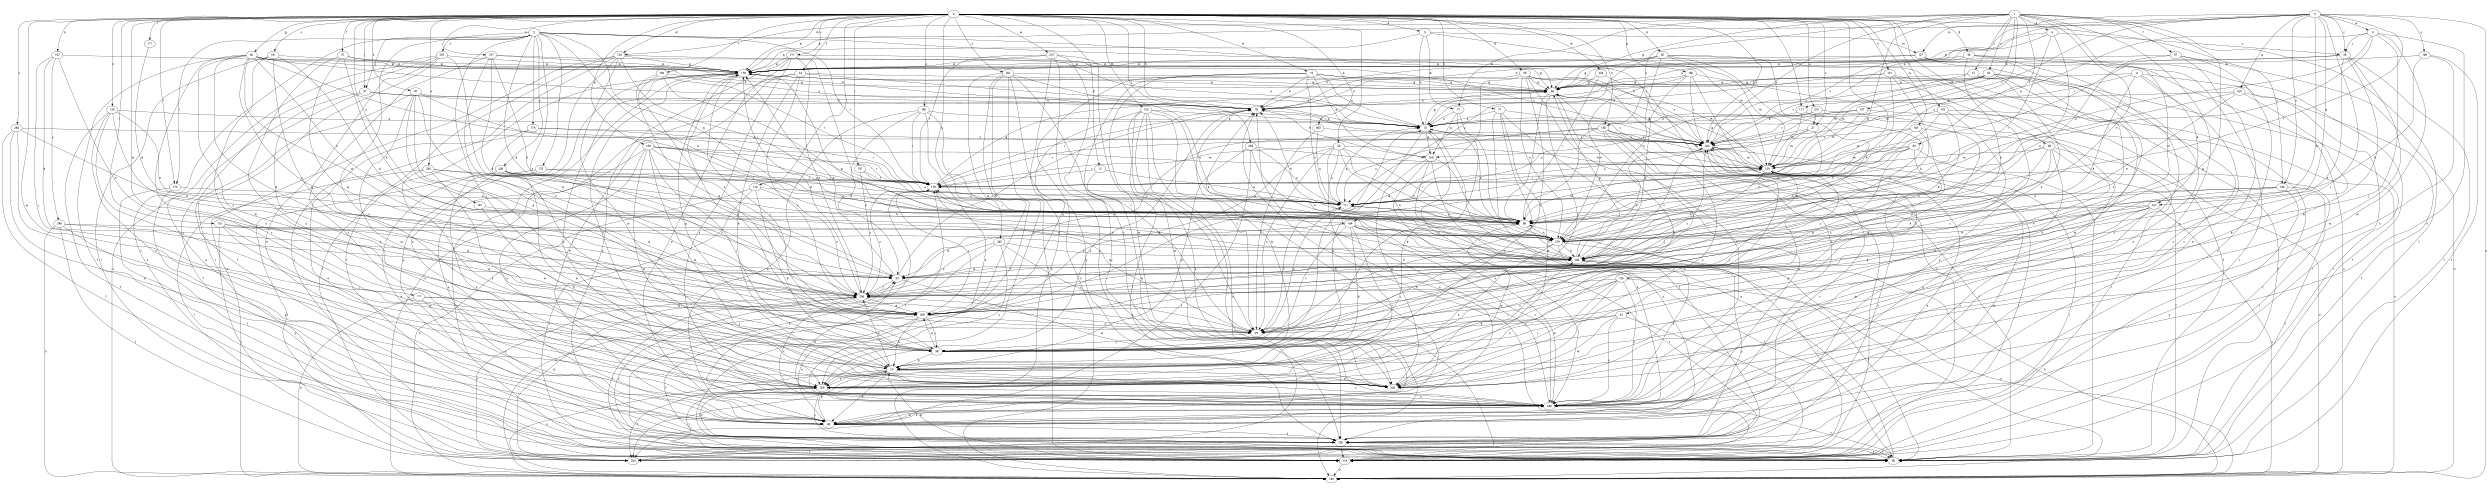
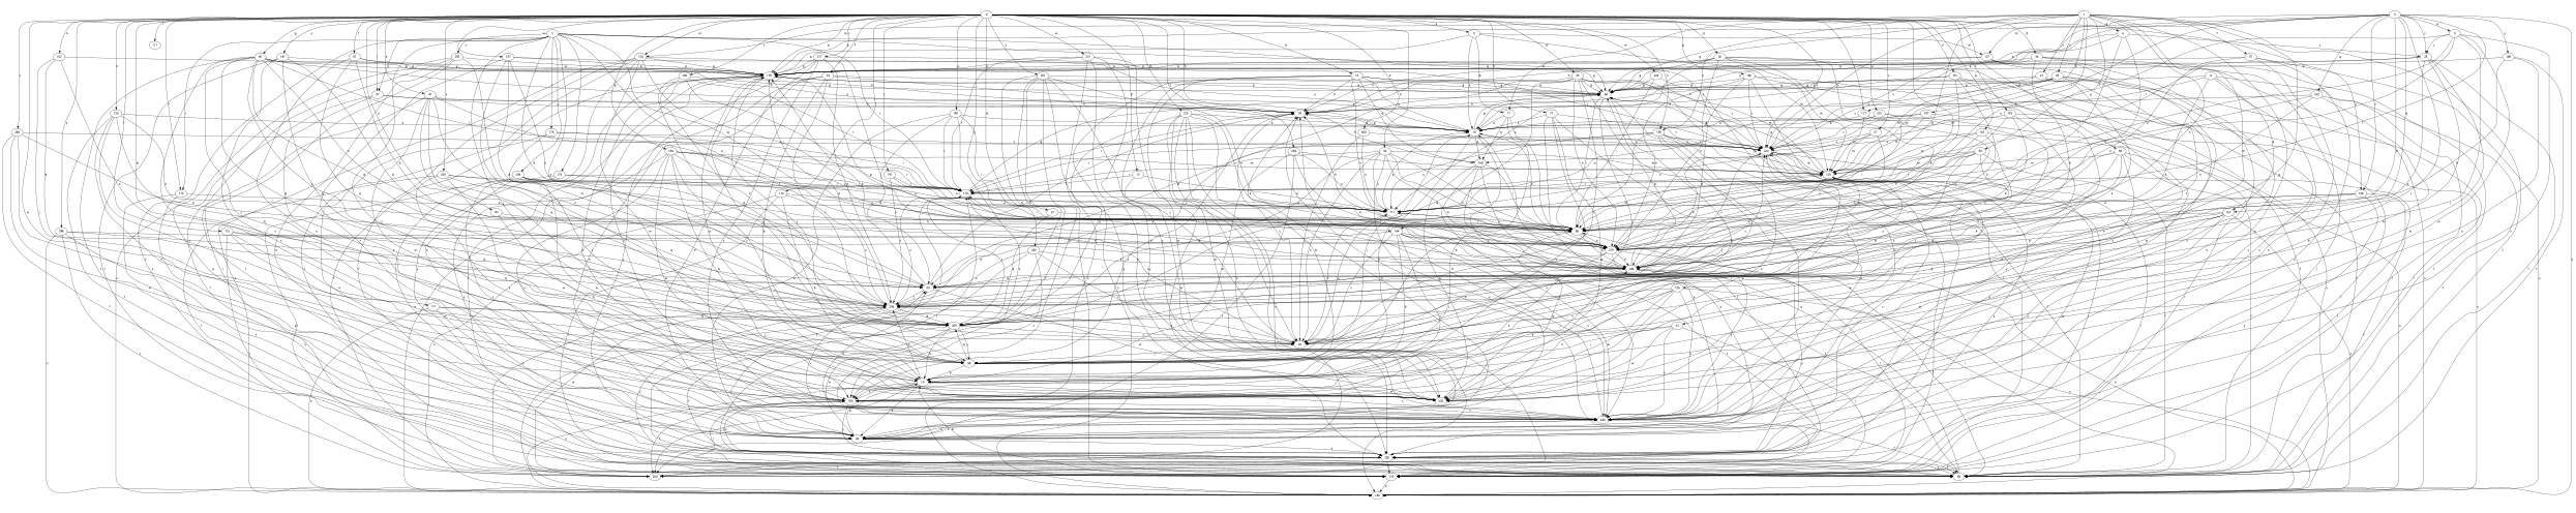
  strict digraph {
    fontname=Roboto
    node [fontname=Roboto]
    edge [fontname=Roboto]
    0
    5
    12
    15
    21
    30
    34
    35
+   37
    38
    47
    51
    52
    54
    60
    77
    78
    88
    97
    n20 [label=600]
    102
    110
    111
    115
    117
    120
    124
    131
    135
    137
    138
    142
    145
    146
    156
    158
    159
    163
    170
    181
    192
    196
    197
    201
    n45 [label=284]
    217
    220
    221
    224
    227
    230
    238
    243
    248
    251
    254
    17
    10
    127
    129
    211
    178
    68
    139
    149
    168
    250
    58
    108
    n70 [label=256]
    118
    240
    39
    29
    n75 [label=269]
    49
    189
    19
    98
    200
    1
    6
    25
    27
    55
    57
    61
    107
    126
    164
    28
    2
    175
    176
    249
    255
    3
    9
    148
    165
    167
    4
    0 -> 5 [label=a]
    0 -> 12 [label=b]
    0 -> 15 [label=b]
    0 -> 21 [label=c]
    0 -> 30 [label=d]
    0 -> 34 [label=d]
    0 -> 35 [label=d]
+   0 -> 37 [label=d]
    0 -> 38 [label=d]
    0 -> 47 [label=e]
    0 -> 51 [label=f]
    0 -> 52 [label=f]
    0 -> 54 [label=f]
    0 -> 60 [label=g]
    0 -> 77 [label=h]
    0 -> 78 [label=h]
    0 -> 88 [label=i]
    0 -> 97 [label=j]
    0 -> n20 [label=k]
    0 -> 102 [label=k]
    0 -> 110 [label=l]
    0 -> 111 [label=l]
    0 -> 115 [label=l]
    0 -> 117 [label=l]
    0 -> 120 [label=m]
    0 -> 124 [label=m]
    0 -> 131 [label=n]
    0 -> 135 [label=n]
    0 -> 137 [label=n]
    0 -> 138 [label=n]
    0 -> 142 [label=o]
    0 -> 145 [label=o]
    0 -> 146 [label=o]
    0 -> 156 [label=p]
    0 -> 158 [label=p]
    0 -> 159 [label=p]
    0 -> 163 [label=q]
    0 -> 170 [label=r]
    0 -> 181 [label=s]
    0 -> 192 [label=t]
    0 -> 196 [label=t]
    0 -> 197 [label=t]
    0 -> 201 [label=u]
    0 -> n45 [label=v]
    0 -> 217 [label=v]
    0 -> 220 [label=v]
    0 -> 221 [label=w]
    0 -> 224 [label=w]
    0 -> 227 [label=w]
    0 -> 230 [label=w]
    0 -> 238 [label=x]
    0 -> 243 [label=y]
-   102 -> 248 [label=y]
+   0 -> 248 [label=y]
    0 -> 251 [label=z]
    0 -> 254 [label=z]
    5 -> 159 [label=p]
    5 -> 17 [label=b]
    5 -> 10 [label=a]
    5 -> 127 [label=m]
    5 -> 129 [label=m]
    12 -> 230 [label=w]
    12 -> 211 [label=u]
    12 -> 178 [label=r]
    15 -> 78 [label=h]
    15 -> 230 [label=w]
    15 -> 10 [label=a]
    15 -> 129 [label=m]
    15 -> 68 [label=g]
    15 -> 139 [label=n]
    15 -> 149 [label=o]
    15 -> 168 [label=q]
    15 -> 250 [label=y]
    21 -> 220 [label=v]
    21 -> 129 [label=m]
    21 -> 211 [label=u]
    21 -> 139 [label=n]
    30 -> 159 [label=p]
    30 -> 129 [label=m]
    30 -> 211 [label=u]
    30 -> 68 [label=g]
    30 -> 139 [label=n]
    30 -> 58 [label=f]
    30 -> 108 [label=k]
    30 -> n70 [label=z]
    34 -> 159 [label=p]
    34 -> 220 [label=v]
    34 -> 58 [label=f]
    34 -> 108 [label=k]
    34 -> 118 [label=l]
    34 -> 240 [label=x]
    35 -> 78 [label=h]
    35 -> 220 [label=v]
    35 -> 68 [label=g]
    35 -> 139 [label=n]
    35 -> 118 [label=l]
    35 -> 240 [label=x]
-   111 -> 39 [label=d]
+   35 -> 39 [label=d]
    35 -> 29 [label=c]
    35 -> n75 [label=q]
+   37 -> 88 [label=i]
+   37 -> n75 [label=q]
    38 -> 129 [label=m]
    38 -> 139 [label=n]
    38 -> 149 [label=o]
    38 -> 58 [label=f]
    38 -> 39 [label=d]
    38 -> n75 [label=q]
    38 -> 49 [label=e]
    47 -> 78 [label=h]
    47 -> 88 [label=i]
    47 -> 230 [label=w]
    47 -> 58 [label=f]
    47 -> n70 [label=z]
    47 -> 29 [label=c]
    47 -> n75 [label=q]
    51 -> 78 [label=h]
    51 -> 159 [label=p]
    51 -> 108 [label=k]
    51 -> n75 [label=q]
    51 -> 189 [label=s]
    52 -> 88 [label=i]
    52 -> 129 [label=m]
    52 -> 211 [label=u]
    52 -> 178 [label=r]
    52 -> 139 [label=n]
    52 -> 108 [label=k]
    52 -> 29 [label=c]
    52 -> n75 [label=q]
    52 -> 49 [label=e]
    54 -> 10 [label=a]
    54 -> 68 [label=g]
    54 -> 149 [label=o]
    54 -> 29 [label=c]
    54 -> 49 [label=e]
    54 -> 19 [label=b]
    60 -> 78 [label=h]
    60 -> 159 [label=p]
    60 -> 10 [label=a]
    60 -> 178 [label=r]
    60 -> 139 [label=n]
    60 -> 58 [label=f]
    60 -> n70 [label=z]
    60 -> 39 [label=d]
    60 -> n75 [label=q]
    60 -> 189 [label=s]
    60 -> 19 [label=b]
    77 -> 88 [label=i]
    77 -> 220 [label=v]
    77 -> 230 [label=w]
    77 -> 10 [label=a]
    77 -> 49 [label=e]
    77 -> 189 [label=s]
    78 -> 10 [label=a]
    78 -> 178 [label=r]
    78 -> 189 [label=s]
    78 -> 19 [label=b]
    88 -> 78 [label=h]
    88 -> 230 [label=w]
    88 -> 10 [label=a]
    88 -> 129 [label=m]
    88 -> 211 [label=u]
    88 -> 178 [label=r]
    88 -> 139 [label=n]
    88 -> 108 [label=k]
    97 -> 78 [label=h]
    97 -> 129 [label=m]
    97 -> 49 [label=e]
    97 -> 189 [label=s]
    n20 -> 220 [label=v]
    n20 -> 211 [label=u]
    n20 -> 29 [label=c]
    102 -> 159 [label=p]
    102 -> n70 [label=z]
    102 -> 39 [label=d]
    102 -> 98 [label=j]
    110 -> 211 [label=u]
    110 -> 149 [label=o]
    110 -> n70 [label=z]
    110 -> 118 [label=l]
    110 -> 19 [label=b]
    115 -> 230 [label=w]
    115 -> 139 [label=n]
    115 -> 118 [label=l]
    115 -> n75 [label=q]
    115 -> 98 [label=j]
    117 -> 10 [label=a]
    117 -> 129 [label=m]
    117 -> 98 [label=j]
    120 -> 230 [label=w]
    120 -> 10 [label=a]
    120 -> 149 [label=o]
    120 -> 108 [label=k]
    120 -> 118 [label=l]
    120 -> 29 [label=c]
    120 -> n75 [label=q]
    120 -> 49 [label=e]
    120 -> 200 [label=t]
    124 -> 88 [label=i]
    124 -> 159 [label=p]
    124 -> 220 [label=v]
    124 -> 230 [label=w]
    124 -> 149 [label=o]
    124 -> 58 [label=f]
    124 -> 118 [label=l]
    124 -> 49 [label=e]
    131 -> 88 [label=i]
    131 -> 10 [label=a]
    131 -> 68 [label=g]
    131 -> 58 [label=f]
    131 -> 108 [label=k]
    131 -> 49 [label=e]
    135 -> 10 [label=a]
    135 -> 139 [label=n]
    135 -> 58 [label=f]
    135 -> n70 [label=z]
    135 -> 189 [label=s]
    135 -> 98 [label=j]
    137 -> 159 [label=p]
    137 -> 10 [label=a]
    137 -> 108 [label=k]
    137 -> 240 [label=x]
    137 -> 39 [label=d]
    137 -> 29 [label=c]
    138 -> 88 [label=i]
    138 -> 220 [label=v]
    138 -> 129 [label=m]
    138 -> 211 [label=u]
    138 -> 178 [label=r]
    138 -> 58 [label=f]
    138 -> 189 [label=s]
    138 -> 98 [label=j]
    142 -> 88 [label=i]
    142 -> 19 [label=b]
    145 -> 88 [label=i]
    145 -> 10 [label=a]
    145 -> 178 [label=r]
    145 -> 240 [label=x]
    145 -> 39 [label=d]
    145 -> 49 [label=e]
    146 -> 211 [label=u]
    146 -> 250 [label=y]
    146 -> 58 [label=f]
    146 -> 108 [label=k]
    146 -> 39 [label=d]
    156 -> 220 [label=v]
    156 -> 68 [label=g]
    156 -> 139 [label=n]
+   156 -> 149 [label=o]
    156 -> 250 [label=y]
    156 -> 39 [label=d]
    156 -> n75 [label=q]
    158 -> 230 [label=w]
    158 -> 129 [label=m]
    158 -> 211 [label=u]
    158 -> 178 [label=r]
    158 -> 139 [label=n]
    158 -> 240 [label=x]
    158 -> 49 [label=e]
    158 -> 19 [label=b]
    158 -> 98 [label=j]
    159 -> 68 [label=g]
    159 -> 250 [label=y]
    159 -> 118 [label=l]
    159 -> 240 [label=x]
    159 -> 189 [label=s]
    159 -> 98 [label=j]
    159 -> 200 [label=t]
    163 -> 88 [label=i]
    163 -> 220 [label=v]
    163 -> 129 [label=m]
    163 -> 240 [label=x]
    163 -> 29 [label=c]
    170 -> 211 [label=u]
    170 -> 250 [label=y]
    170 -> 58 [label=f]
    181 -> 159 [label=p]
    181 -> 118 [label=l]
    181 -> 240 [label=x]
    181 -> 39 [label=d]
    181 -> n75 [label=q]
    192 -> 10 [label=a]
    192 -> 139 [label=n]
    192 -> 149 [label=o]
    192 -> 108 [label=k]
    192 -> 29 [label=c]
    196 -> 88 [label=i]
    196 -> 178 [label=r]
    196 -> 68 [label=g]
    196 -> n70 [label=z]
    196 -> n75 [label=q]
    197 -> 211 [label=u]
    197 -> 178 [label=r]
    197 -> n70 [label=z]
-   201 -> 21 [label=i]
+   201 -> 88 [label=i]
    201 -> 10 [label=a]
    201 -> 211 [label=u]
    201 -> 118 [label=l]
    n45 -> 220 [label=v]
    n45 -> 58 [label=f]
    n45 -> 108 [label=k]
    n45 -> 49 [label=e]
    n45 -> 189 [label=s]
    217 -> 88 [label=i]
    217 -> 159 [label=p]
    217 -> 68 [label=g]
    217 -> 250 [label=y]
    217 -> n70 [label=z]
    217 -> 240 [label=x]
    217 -> 49 [label=e]
    220 -> 230 [label=w]
    220 -> 129 [label=m]
    220 -> 68 [label=g]
    220 -> 58 [label=f]
    220 -> 108 [label=k]
    220 -> 118 [label=l]
    221 -> 149 [label=o]
    221 -> 240 [label=x]
    221 -> n75 [label=q]
    221 -> 98 [label=j]
    224 -> 88 [label=i]
    224 -> 68 [label=g]
    224 -> 240 [label=x]
    227 -> 159 [label=p]
    227 -> 178 [label=r]
    227 -> 149 [label=o]
    227 -> 250 [label=y]
    227 -> 240 [label=x]
    227 -> 29 [label=c]
    238 -> 230 [label=w]
    238 -> 178 [label=r]
    238 -> 108 [label=k]
    238 -> 118 [label=l]
    238 -> n75 [label=q]
    238 -> 189 [label=s]
    243 -> 149 [label=o]
    243 -> 108 [label=k]
    243 -> n70 [label=z]
    243 -> 29 [label=c]
    243 -> 189 [label=s]
    248 -> 139 [label=n]
    248 -> 149 [label=o]
    248 -> 250 [label=y]
    248 -> 39 [label=d]
    248 -> 200 [label=t]
    251 -> 68 [label=g]
    251 -> 139 [label=n]
    251 -> 250 [label=y]
    251 -> 58 [label=f]
    251 -> 118 [label=l]
    251 -> 29 [label=c]
    251 -> n75 [label=q]
    251 -> 189 [label=s]
    254 -> 129 [label=m]
    254 -> 211 [label=u]
    254 -> 108 [label=k]
    254 -> 19 [label=b]
    254 -> 200 [label=t]
    17 -> 10 [label=a]
    17 -> 168 [label=q]
    17 -> 19 [label=b]
    17 -> 200 [label=t]
    10 -> 220 [label=v]
    10 -> 68 [label=g]
    10 -> 168 [label=q]
    10 -> 240 [label=x]
    10 -> 19 [label=b]
    10 -> 98 [label=j]
    127 -> 78 [label=h]
    127 -> 159 [label=p]
    127 -> 149 [label=o]
    127 -> 240 [label=x]
    127 -> 49 [label=e]
    129 -> 230 [label=w]
    129 -> 178 [label=r]
    129 -> 68 [label=g]
    129 -> 250 [label=y]
    129 -> 108 [label=k]
    129 -> 118 [label=l]
    129 -> 98 [label=j]
    211 -> 88 [label=i]
    211 -> 10 [label=a]
    211 -> 29 [label=c]
    178 -> 211 [label=u]
    178 -> 68 [label=g]
    178 -> 58 [label=f]
    178 -> n70 [label=z]
    178 -> 29 [label=c]
    68 -> 78 [label=h]
    68 -> 88 [label=i]
    68 -> 159 [label=p]
    68 -> 118 [label=l]
    68 -> 29 [label=c]
    68 -> 19 [label=b]
    139 -> 178 [label=r]
    139 -> 108 [label=k]
    139 -> 118 [label=l]
    139 -> 240 [label=x]
    139 -> 189 [label=s]
    139 -> 98 [label=j]
    149 -> 88 [label=i]
    149 -> 108 [label=k]
    168 -> 78 [label=h]
    168 -> 88 [label=i]
    168 -> 230 [label=w]
    168 -> 250 [label=y]
    168 -> 240 [label=x]
    168 -> 49 [label=e]
    250 -> 220 [label=v]
    250 -> 129 [label=m]
    250 -> 58 [label=f]
    250 -> 118 [label=l]
    250 -> 189 [label=s]
    250 -> 200 [label=t]
    58 -> 10 [label=a]
    58 -> 250 [label=y]
    58 -> n70 [label=z]
    108 -> 159 [label=p]
    108 -> 220 [label=v]
    108 -> 68 [label=g]
    108 -> 250 [label=y]
    108 -> 58 [label=f]
    108 -> 39 [label=d]
    n70 -> 159 [label=p]
    n70 -> 220 [label=v]
    n70 -> 10 [label=a]
-   n70 -> 58 [label=f]
    n70 -> 240 [label=x]
    n70 -> n75 [label=q]
    118 -> 78 [label=h]
    118 -> 149 [label=o]
    118 -> 19 [label=b]
    240 -> 78 [label=h]
    240 -> 58 [label=f]
    240 -> 39 [label=d]
    240 -> 49 [label=e]
    39 -> 78 [label=h]
    39 -> 159 [label=p]
    39 -> 230 [label=w]
    39 -> n70 [label=z]
    29 -> 211 [label=u]
    29 -> n70 [label=z]
    29 -> 98 [label=j]
    n75 -> 178 [label=r]
    n75 -> 58 [label=f]
    n75 -> 29 [label=c]
    n75 -> 49 [label=e]
    n75 -> 19 [label=b]
    n75 -> 98 [label=j]
    49 -> 78 [label=h]
    49 -> 178 [label=r]
    49 -> 250 [label=y]
    49 -> 240 [label=x]
    49 -> 19 [label=b]
    189 -> 220 [label=v]
    189 -> 250 [label=y]
    189 -> 108 [label=k]
    189 -> 118 [label=l]
    189 -> 240 [label=x]
    189 -> 200 [label=t]
    19 -> 159 [label=p]
    19 -> 230 [label=w]
    19 -> 149 [label=o]
    19 -> n70 [label=z]
    19 -> 240 [label=x]
    19 -> 49 [label=e]
    19 -> 189 [label=s]
    19 -> 200 [label=t]
    98 -> 88 [label=i]
    98 -> 159 [label=p]
    98 -> n75 [label=q]
    98 -> 19 [label=b]
    200 -> 220 [label=v]
    200 -> n70 [label=z]
    200 -> 39 [label=d]
    1 -> 124 [label=m]
    1 -> 138 [label=n]
    1 -> 220 [label=v]
    1 -> 17 [label=b]
    1 -> 211 [label=u]
    1 -> 68 [label=g]
    1 -> 139 [label=n]
    1 -> 58 [label=f]
    1 -> 49 [label=e]
    1 -> 6 [label=a]
    1 -> 25 [label=c]
    1 -> 27 [label=c]
    1 -> 55 [label=f]
    1 -> 57 [label=f]
    1 -> 61 [label=g]
    1 -> 107 [label=k]
    1 -> 126 [label=m]
    1 -> 164 [label=q]
    6 -> 78 [label=h]
    6 -> 88 [label=i]
    6 -> 220 [label=v]
    6 -> 139 [label=n]
    6 -> 28 [label=c]
    25 -> 78 [label=h]
    25 -> 220 [label=v]
    25 -> 129 [label=m]
    25 -> 68 [label=g]
    25 -> n70 [label=z]
    25 -> 118 [label=l]
    25 -> 240 [label=x]
    27 -> 230 [label=w]
    27 -> 129 [label=m]
    27 -> 68 [label=g]
    27 -> n70 [label=z]
    55 -> 129 [label=m]
    55 -> 211 [label=u]
    55 -> 178 [label=r]
    55 -> 139 [label=n]
    55 -> n70 [label=z]
    55 -> 118 [label=l]
    55 -> n75 [label=q]
    57 -> 159 [label=p]
    57 -> 139 [label=n]
    57 -> 149 [label=o]
    57 -> 250 [label=y]
    57 -> 49 [label=e]
    61 -> 230 [label=w]
    61 -> 118 [label=l]
    61 -> 240 [label=x]
    61 -> 29 [label=c]
    61 -> 98 [label=j]
    107 -> 220 [label=v]
    107 -> 10 [label=a]
    107 -> 129 [label=m]
    107 -> 200 [label=t]
    126 -> 230 [label=w]
    126 -> 149 [label=o]
    126 -> n70 [label=z]
    126 -> 240 [label=x]
    126 -> 29 [label=c]
    126 -> 189 [label=s]
    126 -> 98 [label=j]
    164 -> 139 [label=n]
    164 -> 58 [label=f]
    164 -> 240 [label=x]
    164 -> 39 [label=d]
    164 -> 29 [label=c]
    164 -> 189 [label=s]
    164 -> 19 [label=b]
    164 -> 200 [label=t]
    28 -> 159 [label=p]
    28 -> 230 [label=w]
    28 -> 178 [label=r]
    28 -> 58 [label=f]
    28 -> n70 [label=z]
    28 -> 19 [label=b]
    2 -> 97 [label=j]
    2 -> 170 [label=r]
    2 -> 220 [label=v]
    2 -> 178 [label=r]
    2 -> 68 [label=g]
    2 -> 108 [label=k]
    2 -> n70 [label=z]
    2 -> 39 [label=d]
    2 -> 189 [label=s]
    2 -> 98 [label=j]
    2 -> 200 [label=t]
    2 -> 164 [label=q]
    2 -> 175 [label=r]
    2 -> 176 [label=r]
    2 -> 249 [label=y]
    2 -> 255 [label=z]
    175 -> 178 [label=r]
    175 -> 139 [label=n]
    175 -> 240 [label=x]
    175 -> 200 [label=t]
    176 -> 220 [label=v]
    176 -> 178 [label=r]
    176 -> 49 [label=e]
    176 -> 98 [label=j]
    249 -> 230 [label=w]
    249 -> 211 [label=u]
    249 -> 178 [label=r]
    249 -> n70 [label=z]
    249 -> 49 [label=e]
    255 -> 159 [label=p]
    255 -> 149 [label=o]
    255 -> 58 [label=f]
    255 -> 118 [label=l]
    255 -> n75 [label=q]
    255 -> 49 [label=e]
    3 -> 88 [label=i]
    3 -> 146 [label=o]
    3 -> 159 [label=p]
    3 -> 220 [label=v]
    3 -> 10 [label=a]
    3 -> 127 [label=m]
    3 -> 68 [label=g]
    3 -> 149 [label=o]
    3 -> 39 [label=d]
    3 -> 98 [label=j]
    3 -> 28 [label=c]
    3 -> 9 [label=a]
    3 -> 148 [label=o]
    3 -> 165 [label=q]
    3 -> 167 [label=q]
    9 -> 88 [label=i]
    9 -> 230 [label=w]
    9 -> 211 [label=u]
    9 -> 168 [label=q]
    9 -> 240 [label=x]
    9 -> 98 [label=j]
    9 -> 28 [label=c]
    148 -> 159 [label=p]
    148 -> 58 [label=f]
    148 -> 108 [label=k]
    148 -> 189 [label=s]
    165 -> 78 [label=h]
    165 -> 88 [label=i]
    165 -> 139 [label=n]
    165 -> 58 [label=f]
    165 -> 19 [label=b]
    167 -> 88 [label=i]
    167 -> 230 [label=w]
    167 -> 139 [label=n]
    167 -> 149 [label=o]
    167 -> 240 [label=x]
    167 -> 29 [label=c]
    167 -> n75 [label=q]
    4 -> 117 [label=l]
    4 -> 68 [label=g]
    4 -> 108 [label=k]
    4 -> 118 [label=l]
    4 -> 240 [label=x]
    4 -> 167 [label=q]
  }
